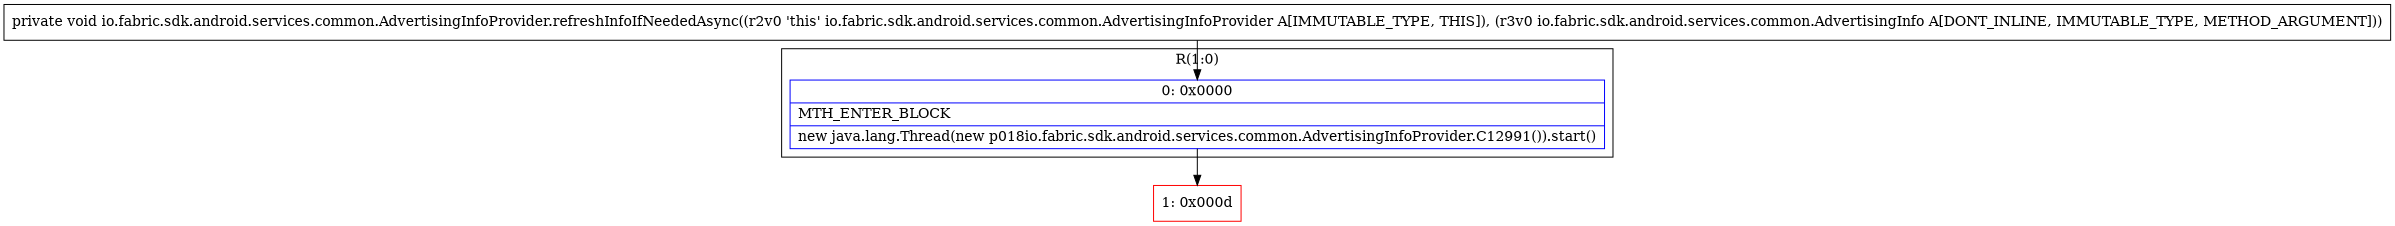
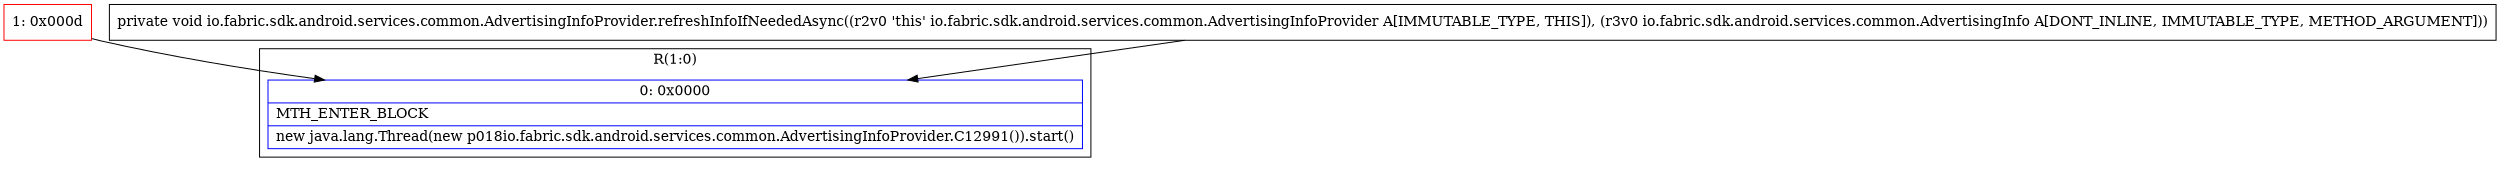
  digraph {
    node [shape=record]
    n1 [color=blue label="{0\:\ 0x0000|MTH_ENTER_BLOCK\l|new java.lang.Thread(new p018io.fabric.sdk.android.services.common.AdvertisingInfoProvider.C12991()).start()\l}"]
    n2 [color=red label="{1\:\ 0x000d}"]
    n3 [label="{private void io.fabric.sdk.android.services.common.AdvertisingInfoProvider.refreshInfoIfNeededAsync((r2v0 'this' io.fabric.sdk.android.services.common.AdvertisingInfoProvider A[IMMUTABLE_TYPE, THIS]), (r3v0 io.fabric.sdk.android.services.common.AdvertisingInfo A[DONT_INLINE, IMMUTABLE_TYPE, METHOD_ARGUMENT])) }"]
    subgraph cluster_1 {
      label="R(1:0)"
      n1
    }
-   n1 -> n2
+   n2 -> n1
    n3 -> n1
  }
